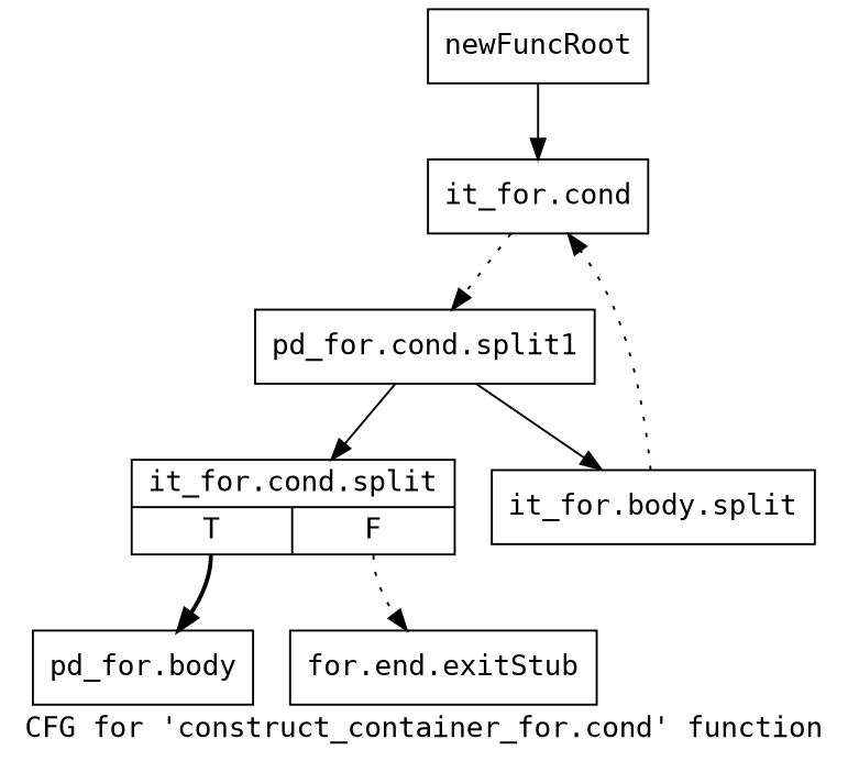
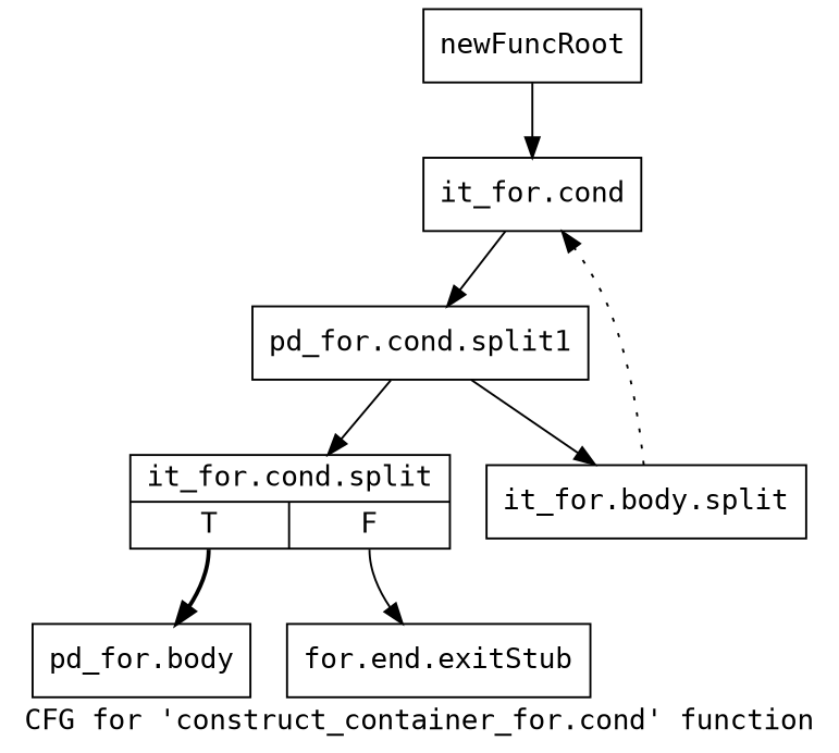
  digraph {
    fontname="DejaVu Sans Mono"
    label="CFG for 'construct_container_for.cond' function"
    node [fontname="DejaVu Sans Mono" shape=record]
    edge [fontname="DejaVu Sans Mono" style=solid]
    n1 [label="{newFuncRoot}"]
    n2 [label="{it_for.cond}"]
    n3 [label="{pd_for.cond.split1}"]
    n4 [label="{it_for.cond.split|{<s0>T|<s1>F}}"]
    n5 [label="{it_for.body.split}"]
    n6 [label="{for.end.exitStub}"]
    n7 [label="{pd_for.body}"]
    n1 -> n2
-   n2 -> n3 [style=dotted]
+   n2 -> n3
    n3 -> n4
    n3 -> n5
-   n4 -> n6 [style=dotted tailport=s1]
+   n4 -> n6 [tailport=s1]
    n4 -> n7 [style=bold tailport=s0]
    n5 -> n2 [style=dotted]
  }
